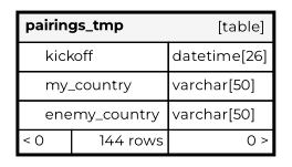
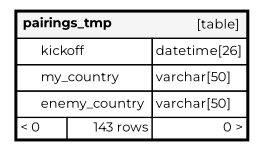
  digraph {
    bgcolor="#ffffff"
    fontname=Montserrat
    fontsize=11
    nodesep=0.18
    rankdir=RL
    ranksep=0.46
    ration=compress
-   n1 [fontname=Montserrat fontsize=11 label=<     <TABLE BORDER="2" CELLBORDER="1" CELLSPACING="0" BGCOLOR="#ffffff">       <TR><TD COLSPAN="4"  BGCOLOR="#f5f5f5"><TABLE BORDER="0" CELLSPACING="0"><TR><TD ALIGN="LEFT"><B>pairings_tmp</B></TD><TD ALIGN="RIGHT">[table]</TD></TR></TABLE></TD></TR>       <TR><TD PORT="kickoff" COLSPAN="2" ALIGN="LEFT"><TABLE BORDER="0" CELLSPACING="0" ALIGN="LEFT"><TR ALIGN="LEFT"><TD ALIGN="LEFT" FIXEDSIZE="TRUE" WIDTH="15" HEIGHT="16"></TD><TD ALIGN="LEFT" FIXEDSIZE="TRUE" WIDTH="92" HEIGHT="16">kickoff</TD></TR></TABLE></TD><TD PORT="kickoff.type" ALIGN="LEFT">datetime[26]</TD></TR>       <TR><TD PORT="my_country" COLSPAN="2" ALIGN="LEFT"><TABLE BORDER="0" CELLSPACING="0" ALIGN="LEFT"><TR ALIGN="LEFT"><TD ALIGN="LEFT" FIXEDSIZE="TRUE" WIDTH="15" HEIGHT="16"></TD><TD ALIGN="LEFT" FIXEDSIZE="TRUE" WIDTH="92" HEIGHT="16">my_country</TD></TR></TABLE></TD><TD PORT="my_country.type" ALIGN="LEFT">varchar[50]</TD></TR>       <TR><TD PORT="enemy_country" COLSPAN="2" ALIGN="LEFT"><TABLE BORDER="0" CELLSPACING="0" ALIGN="LEFT"><TR ALIGN="LEFT"><TD ALIGN="LEFT" FIXEDSIZE="TRUE" WIDTH="15" HEIGHT="16"></TD><TD ALIGN="LEFT" FIXEDSIZE="TRUE" WIDTH="92" HEIGHT="16">enemy_country</TD></TR></TABLE></TD><TD PORT="enemy_country.type" ALIGN="LEFT">varchar[50]</TD></TR>       <TR><TD ALIGN="LEFT" BGCOLOR="#ffffff">&lt; 0</TD><TD ALIGN="RIGHT" BGCOLOR="#ffffff">144 rows</TD><TD ALIGN="RIGHT" BGCOLOR="#ffffff">0 &gt;</TD></TR>     </TABLE>> shape=plaintext]
+   n1 [fontname=Montserrat fontsize=11 label=<     <TABLE BORDER="2" CELLBORDER="1" CELLSPACING="0" BGCOLOR="#ffffff">       <TR><TD COLSPAN="4"  BGCOLOR="#f5f5f5"><TABLE BORDER="0" CELLSPACING="0"><TR><TD ALIGN="LEFT"><B>pairings_tmp</B></TD><TD ALIGN="RIGHT">[table]</TD></TR></TABLE></TD></TR>       <TR><TD PORT="kickoff" COLSPAN="2" ALIGN="LEFT"><TABLE BORDER="0" CELLSPACING="0" ALIGN="LEFT"><TR ALIGN="LEFT"><TD ALIGN="LEFT" FIXEDSIZE="TRUE" WIDTH="15" HEIGHT="16"></TD><TD ALIGN="LEFT" FIXEDSIZE="TRUE" WIDTH="92" HEIGHT="16">kickoff</TD></TR></TABLE></TD><TD PORT="kickoff.type" ALIGN="LEFT">datetime[26]</TD></TR>       <TR><TD PORT="my_country" COLSPAN="2" ALIGN="LEFT"><TABLE BORDER="0" CELLSPACING="0" ALIGN="LEFT"><TR ALIGN="LEFT"><TD ALIGN="LEFT" FIXEDSIZE="TRUE" WIDTH="15" HEIGHT="16"></TD><TD ALIGN="LEFT" FIXEDSIZE="TRUE" WIDTH="92" HEIGHT="16">my_country</TD></TR></TABLE></TD><TD PORT="my_country.type" ALIGN="LEFT">varchar[50]</TD></TR>       <TR><TD PORT="enemy_country" COLSPAN="2" ALIGN="LEFT"><TABLE BORDER="0" CELLSPACING="0" ALIGN="LEFT"><TR ALIGN="LEFT"><TD ALIGN="LEFT" FIXEDSIZE="TRUE" WIDTH="15" HEIGHT="16"></TD><TD ALIGN="LEFT" FIXEDSIZE="TRUE" WIDTH="92" HEIGHT="16">enemy_country</TD></TR></TABLE></TD><TD PORT="enemy_country.type" ALIGN="LEFT">varchar[50]</TD></TR>       <TR><TD ALIGN="LEFT" BGCOLOR="#ffffff">&lt; 0</TD><TD ALIGN="RIGHT" BGCOLOR="#ffffff">143 rows</TD><TD ALIGN="RIGHT" BGCOLOR="#ffffff">0 &gt;</TD></TR>     </TABLE>> shape=plaintext]
  }
